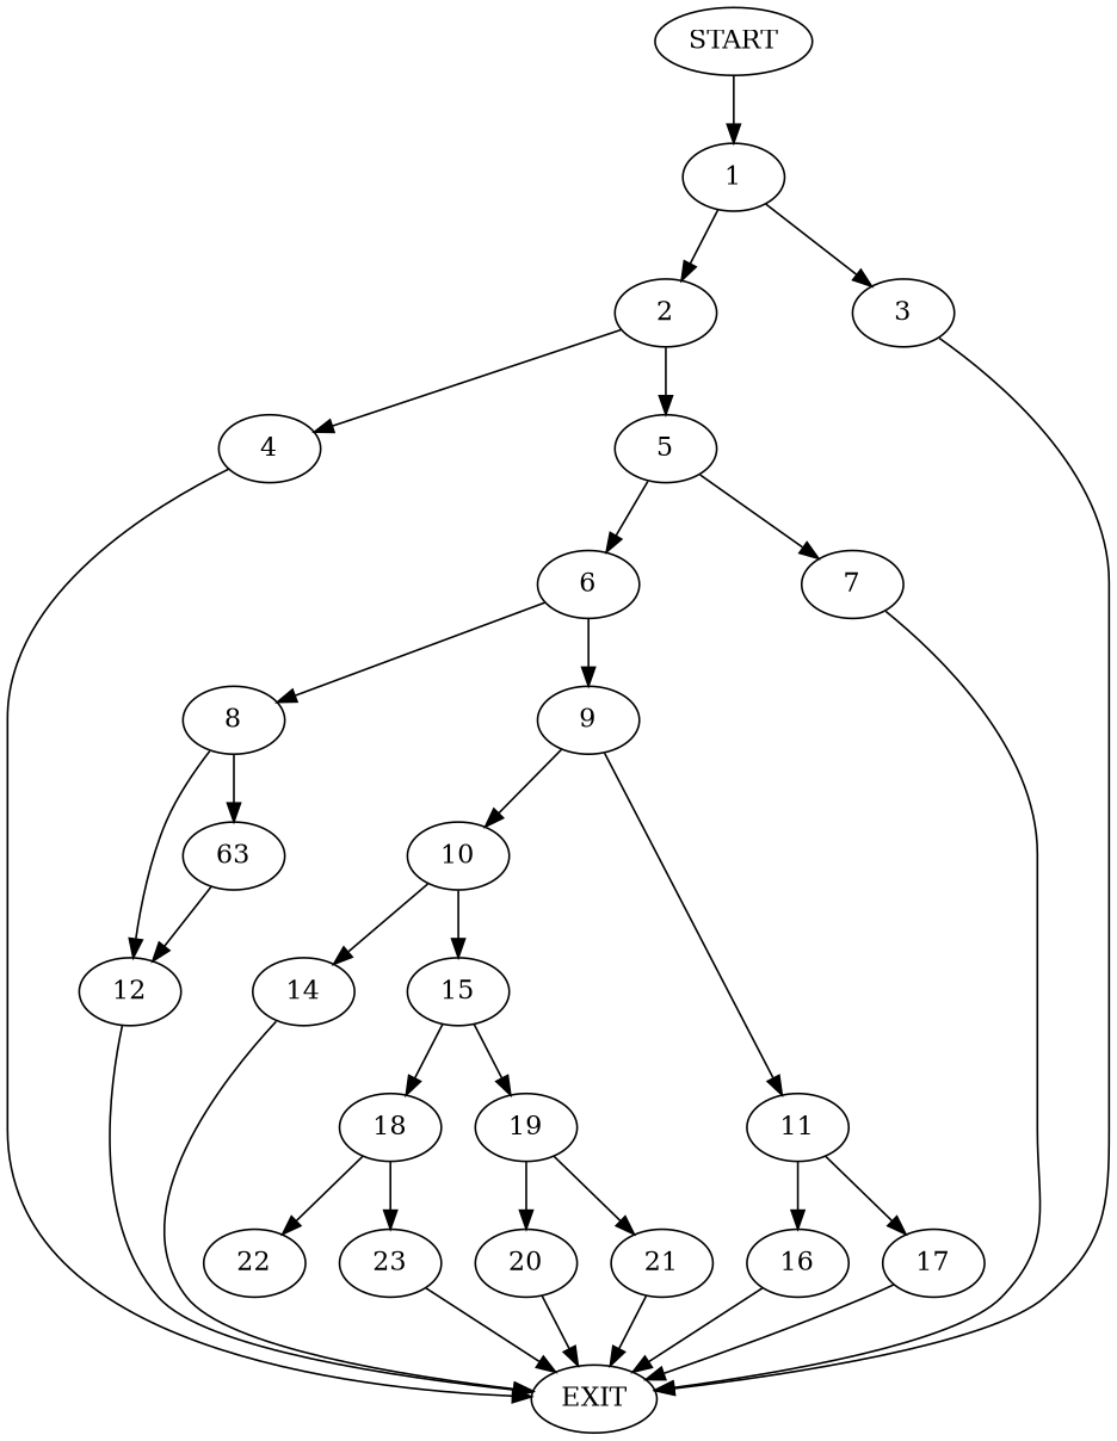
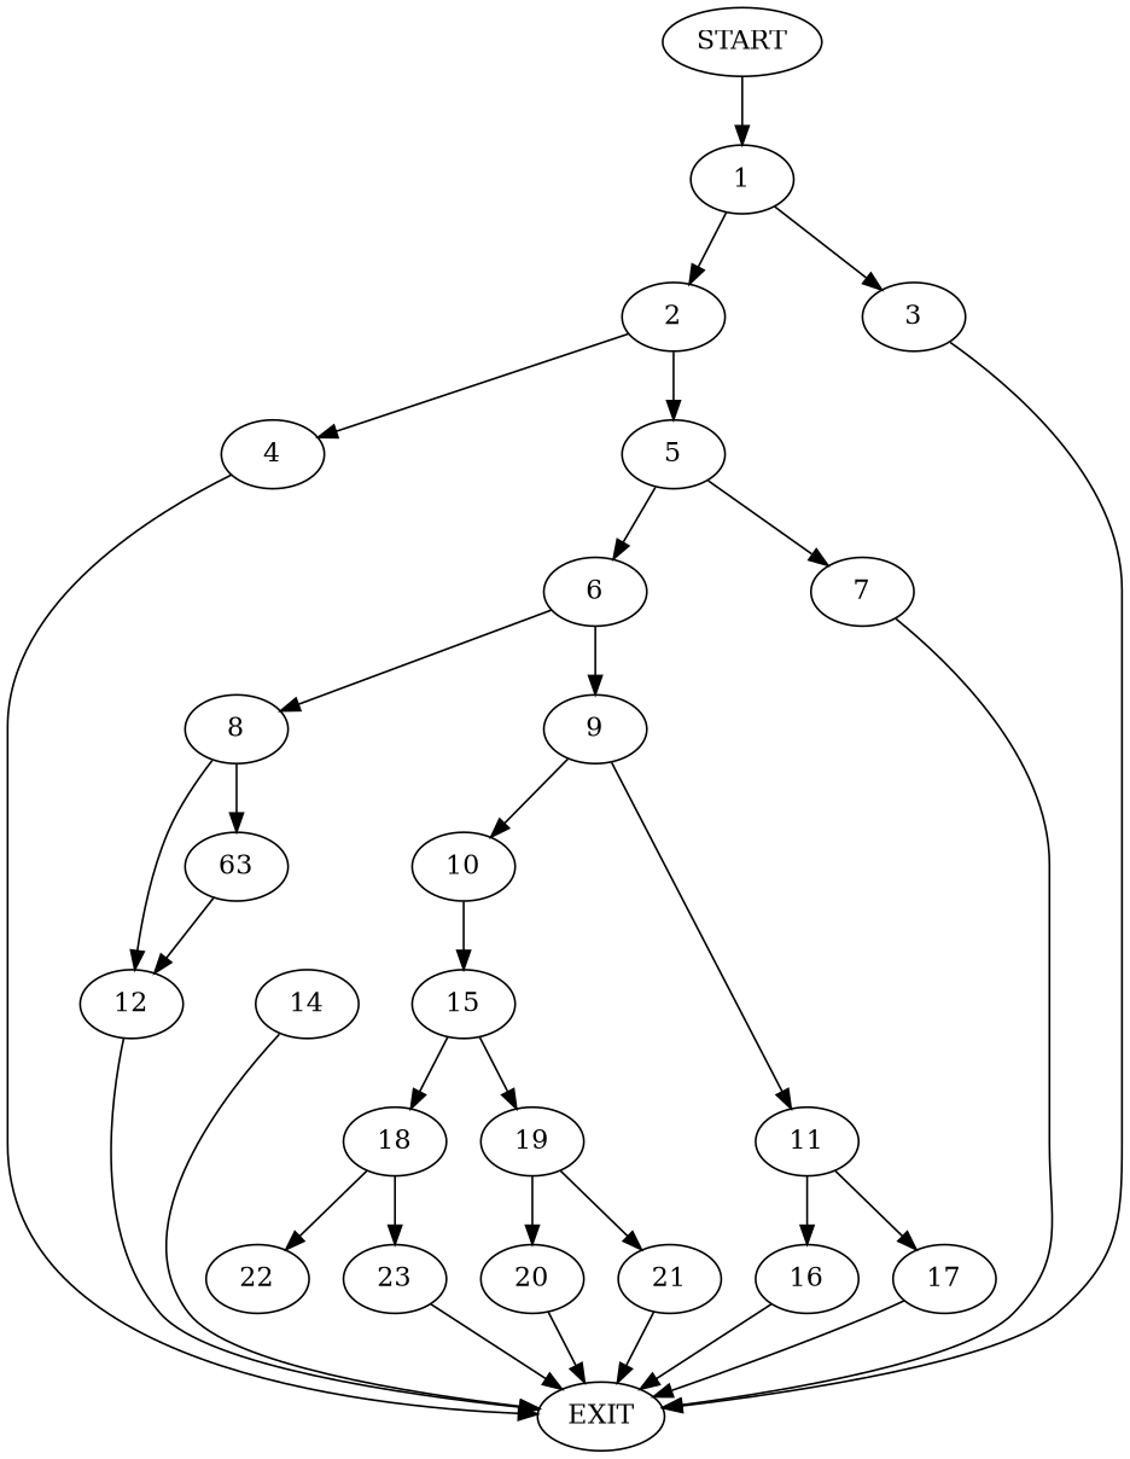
  digraph {
    n1 [label=START]
    1
    2
    3
    n5 [label=EXIT]
    4
    5
    6
    7
    8
    9
    12
    n13 [label=63]
    10
    11
    14
    15
    16
    17
    18
    19
    22
    23
    20
    21
    n1 -> 1
    1 -> 2
    1 -> 3
    2 -> 4
    2 -> 5
    3 -> n5
    4 -> n5
    5 -> 6
    5 -> 7
    6 -> 8
    6 -> 9
    7 -> n5
    8 -> 12
    8 -> n13
    9 -> 10
    9 -> 11
    12 -> n5
    n13 -> 12
-   10 -> 14
    10 -> 15
    11 -> 16
    11 -> 17
    14 -> n5
    15 -> 18
    15 -> 19
    16 -> n5
    17 -> n5
    18 -> 22
    18 -> 23
    19 -> 20
    19 -> 21
    23 -> n5
    20 -> n5
    21 -> n5
  }
